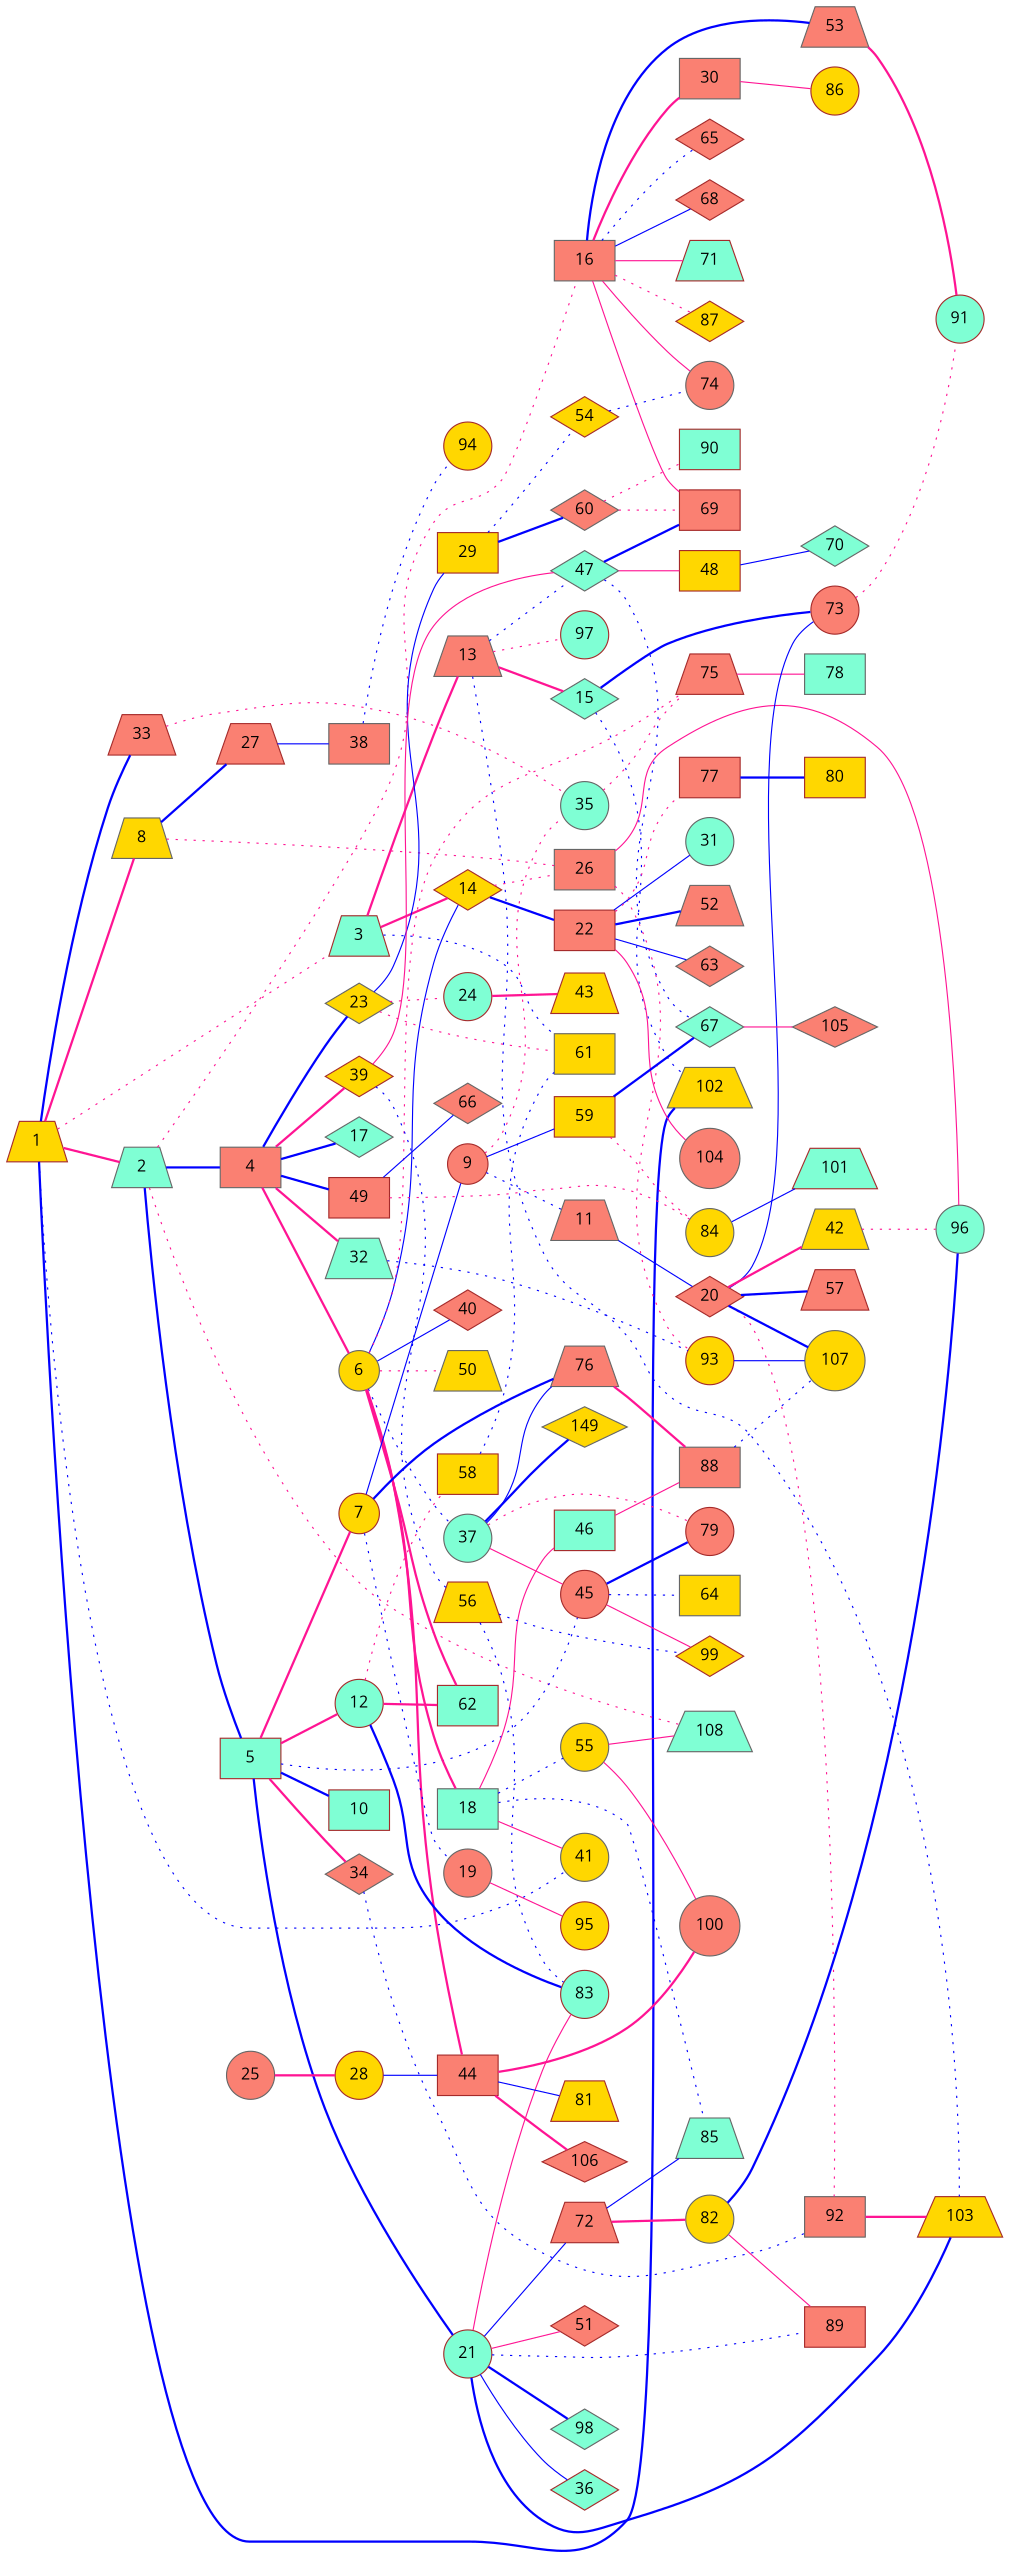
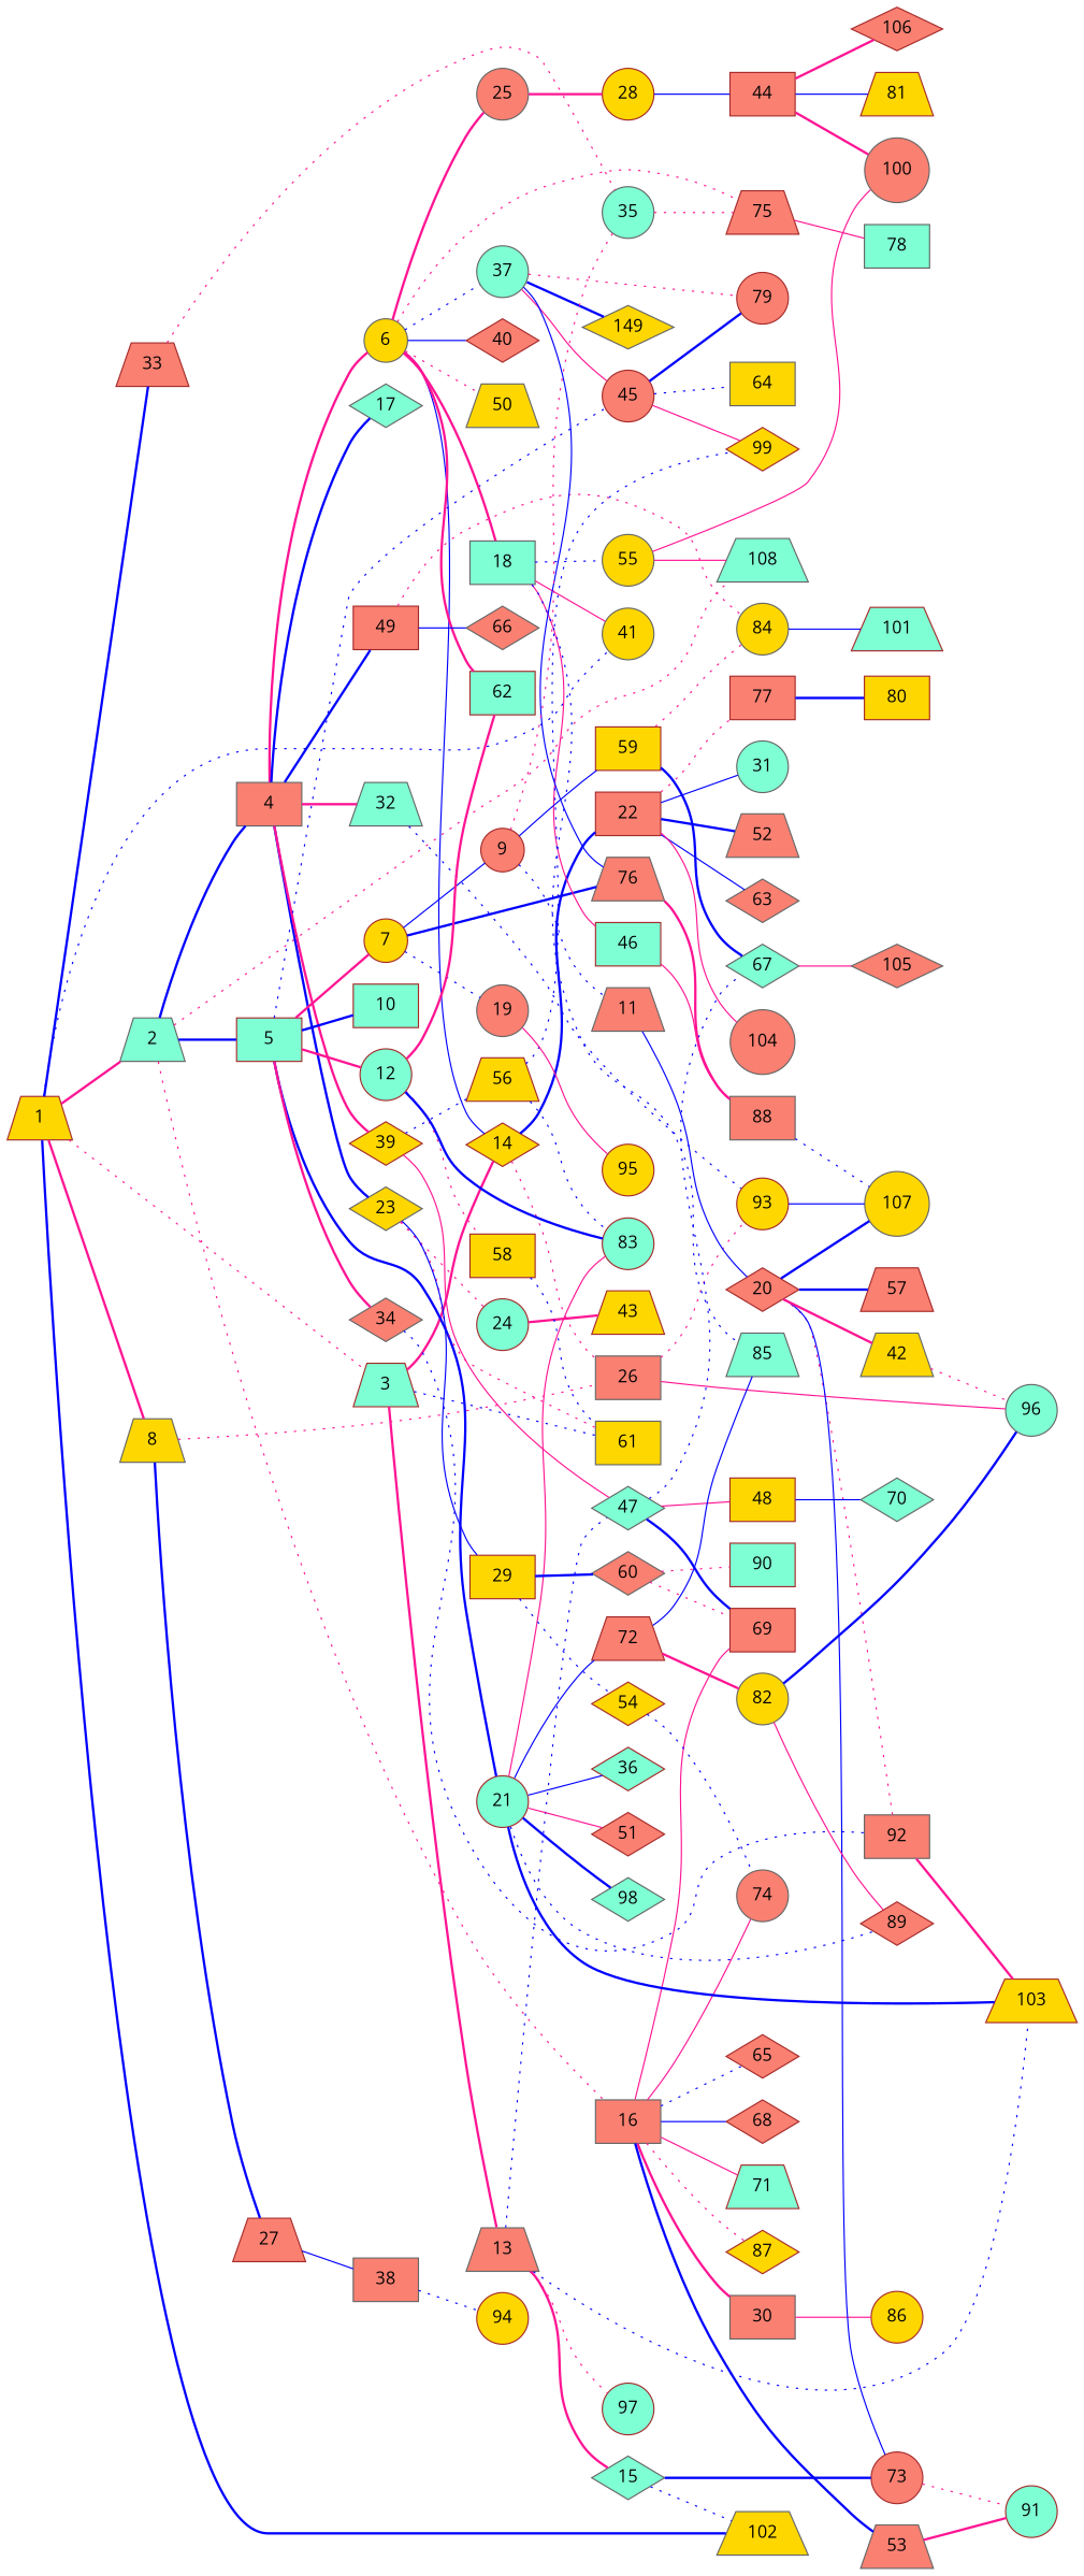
  graph {
    fontname="Open Sans"
    rankdir=LR
    node [color=brown fillcolor=salmon fontname="Open Sans" shape=circle style=filled]
    edge [color=blue fontname="Open Sans" style=bold]
    1 [fillcolor=gold shape=trapezium]
    2 [color=gray40 fillcolor=aquamarine shape=trapezium]
    3 [fillcolor=aquamarine shape=trapezium]
    8 [color=gray40 fillcolor=gold shape=trapezium]
    33 [shape=trapezium]
    41 [color=gray40 fillcolor=gold]
    102 [color=gray40 fillcolor=gold shape=trapezium]
    4 [color=gray40 shape=box]
    5 [fillcolor=aquamarine shape=box]
    16 [color=gray40 shape=box]
    108 [color=gray40 fillcolor=aquamarine shape=trapezium]
    13 [color=gray40 shape=trapezium]
    14 [fillcolor=gold shape=diamond]
    61 [color=gray40 fillcolor=gold shape=box]
    26 [color=gray40 shape=box]
    27 [shape=trapezium]
    35 [color=gray40 fillcolor=aquamarine]
    6 [color=gray40 fillcolor=gold]
    17 [color=gray40 fillcolor=aquamarine shape=diamond]
    23 [color=gray40 fillcolor=gold shape=diamond]
    32 [color=gray40 fillcolor=aquamarine shape=trapezium]
    39 [fillcolor=gold shape=diamond]
    49 [shape=box]
    7 [fillcolor=gold]
    10 [fillcolor=aquamarine shape=box]
    12 [fillcolor=aquamarine]
    21 [fillcolor=aquamarine]
    34 [color=gray40 shape=diamond]
    45
    30 [color=gray40 shape=box]
    53 [color=gray40 shape=trapezium]
    65 [shape=diamond]
    68 [shape=diamond]
    69 [shape=box]
    71 [fillcolor=aquamarine shape=trapezium]
    74 [color=gray40]
    87 [fillcolor=gold shape=diamond]
    15 [color=gray40 fillcolor=aquamarine shape=diamond]
    47 [color=gray40 fillcolor=aquamarine shape=diamond]
    97 [fillcolor=aquamarine]
    103 [fillcolor=gold shape=trapezium]
    22 [shape=box]
    18 [color=gray40 fillcolor=aquamarine shape=box]
    25 [color=gray40]
    37 [color=gray40 fillcolor=aquamarine]
    40 [shape=diamond]
    50 [color=gray40 fillcolor=gold shape=trapezium]
    62 [fillcolor=aquamarine shape=box]
    75 [shape=trapezium]
    24 [fillcolor=aquamarine]
    29 [fillcolor=gold shape=box]
    93 [fillcolor=gold]
    56 [fillcolor=gold shape=trapezium]
    66 [color=gray40 shape=diamond]
    84 [color=gray40 fillcolor=gold]
    9
    19 [color=gray40]
    76 [color=gray40 shape=trapezium]
    58 [fillcolor=gold shape=box]
    83 [fillcolor=aquamarine]
    36 [fillcolor=aquamarine shape=diamond]
    51 [shape=diamond]
    72 [shape=trapezium]
-   89 [shape=box]
+   89 [shape=diamond]
    98 [color=gray40 fillcolor=aquamarine shape=diamond]
    92 [color=gray40 shape=box]
    79
    64 [color=gray40 fillcolor=gold shape=box]
    99 [fillcolor=gold shape=diamond]
    46 [fillcolor=aquamarine shape=box]
    55 [color=gray40 fillcolor=gold]
    85 [color=gray40 fillcolor=aquamarine shape=trapezium]
    28 [fillcolor=gold]
    n74 [color=gray40 fillcolor=gold label=149 shape=diamond]
    78 [color=gray40 fillcolor=aquamarine shape=box]
    11 [color=gray40 shape=trapezium]
    59 [fillcolor=gold shape=box]
    95 [fillcolor=gold]
    88 [color=gray40 shape=box]
    96 [color=gray40 fillcolor=aquamarine]
    38 [color=gray40 shape=box]
    20 [shape=diamond]
    67 [color=gray40 fillcolor=aquamarine shape=diamond]
    73
    42 [color=gray40 fillcolor=gold shape=trapezium]
    57 [shape=trapezium]
    107 [color=gray40 fillcolor=gold]
    48 [fillcolor=gold shape=box]
    31 [color=gray40 fillcolor=aquamarine]
    52 [color=gray40 shape=trapezium]
    63 [color=gray40 shape=diamond]
    77 [shape=box]
    104 [color=gray40]
    91 [fillcolor=aquamarine]
    86 [fillcolor=gold]
    100 [color=gray40]
    82 [color=gray40 fillcolor=gold]
    80 [fillcolor=gold shape=box]
    43 [fillcolor=gold shape=trapezium]
    54 [fillcolor=gold shape=diamond]
    60 [color=gray40 shape=diamond]
    44 [shape=box]
    94 [fillcolor=gold]
    81 [fillcolor=gold shape=trapezium]
    106 [shape=diamond]
    90 [fillcolor=aquamarine shape=box]
    70 [color=gray40 fillcolor=aquamarine shape=diamond]
    105 [color=gray40 shape=diamond]
    101 [fillcolor=aquamarine shape=trapezium]
    1 -- 2 [color=deeppink]
    1 -- 3 [color=deeppink style=dotted]
    1 -- 8 [color=deeppink]
    1 -- 33
    1 -- 41 [style=dotted]
    1 -- 102
    2 -- 4
    2 -- 5
    2 -- 16 [color=deeppink style=dotted]
    2 -- 108 [color=deeppink style=dotted]
    3 -- 13 [color=deeppink]
    3 -- 14 [color=deeppink]
    3 -- 61 [style=dotted]
    8 -- 26 [color=deeppink style=dotted]
    8 -- 27
    33 -- 35 [color=deeppink style=dotted]
    4 -- 6 [color=deeppink]
    4 -- 17
    4 -- 23
    4 -- 32 [color=deeppink]
    4 -- 39 [color=deeppink]
    4 -- 49
    5 -- 7 [color=deeppink]
    5 -- 10
    5 -- 12 [color=deeppink]
    5 -- 21
    5 -- 34 [color=deeppink]
    5 -- 45 [style=dotted]
    16 -- 30 [color=deeppink]
    16 -- 53
    16 -- 65 [style=dotted]
    16 -- 68 [style=solid]
    16 -- 69 [color=deeppink style=solid]
    16 -- 71 [color=deeppink style=solid]
    16 -- 74 [color=deeppink style=solid]
    16 -- 87 [color=deeppink style=dotted]
    13 -- 15 [color=deeppink]
    13 -- 47 [style=dotted]
    13 -- 97 [color=deeppink style=dotted]
    13 -- 103 [style=dotted]
    14 -- 26 [color=deeppink style=dotted]
    14 -- 22
    26 -- 93 [color=deeppink style=dotted]
    26 -- 96 [color=deeppink style=solid]
    27 -- 38 [style=solid]
    35 -- 75 [color=deeppink style=dotted]
    6 -- 14 [style=solid]
    6 -- 18 [color=deeppink]
-   6 -- 44 [color=deeppink]
+   6 -- 25 [color=deeppink]
    6 -- 37 [style=dotted]
    6 -- 40 [style=solid]
    6 -- 50 [color=deeppink style=dotted]
    6 -- 62 [color=deeppink]
    6 -- 75 [color=deeppink style=dotted]
    23 -- 61 [color=deeppink style=dotted]
    23 -- 24 [color=deeppink style=dotted]
    23 -- 29 [style=solid]
    32 -- 93 [style=dotted]
    39 -- 47 [color=deeppink style=solid]
    39 -- 56 [style=dotted]
    49 -- 66 [style=solid]
    49 -- 84 [color=deeppink style=dotted]
    7 -- 9 [style=solid]
    7 -- 19 [style=dotted]
    7 -- 76
    12 -- 62 [color=deeppink]
    12 -- 58 [color=deeppink style=dotted]
    12 -- 83
    21 -- 103
    21 -- 83 [color=deeppink style=solid]
    21 -- 36 [style=solid]
    21 -- 51 [color=deeppink style=solid]
    21 -- 72 [style=solid]
    21 -- 89 [style=dotted]
    21 -- 98
    34 -- 92 [style=dotted]
    45 -- 79
    45 -- 64 [style=dotted]
    45 -- 99 [color=deeppink style=solid]
    30 -- 86 [color=deeppink style=solid]
    53 -- 91 [color=deeppink]
    15 -- 102 [style=dotted]
    15 -- 73
    47 -- 69
    47 -- 67 [style=dotted]
    47 -- 48 [color=deeppink style=solid]
    22 -- 31 [style=solid]
    22 -- 52
    22 -- 63 [style=solid]
    22 -- 77 [color=deeppink style=dotted]
    22 -- 104 [color=deeppink style=solid]
    18 -- 41 [color=deeppink style=solid]
    18 -- 46 [color=deeppink style=solid]
    18 -- 55 [style=dotted]
    18 -- 85 [style=dotted]
    25 -- 28 [color=deeppink]
    37 -- 45 [color=deeppink style=solid]
    37 -- 76 [style=solid]
    37 -- 79 [color=deeppink style=dotted]
    37 -- n74
    75 -- 78 [color=deeppink style=solid]
    24 -- 43 [color=deeppink]
    29 -- 54 [style=dotted]
    29 -- 60
    93 -- 107 [style=solid]
    56 -- 83 [style=dotted]
    56 -- 99 [style=dotted]
    84 -- 101 [style=solid]
    9 -- 35 [color=deeppink style=dotted]
    9 -- 11 [style=dotted]
    9 -- 59 [style=solid]
    19 -- 95 [color=deeppink style=solid]
    76 -- 88 [color=deeppink]
    58 -- 61 [style=dotted]
    72 -- 85 [style=solid]
    72 -- 82 [color=deeppink]
    92 -- 103 [color=deeppink]
    46 -- 88 [color=deeppink style=solid]
    55 -- 108 [color=deeppink style=solid]
    55 -- 100 [color=deeppink style=solid]
    28 -- 44 [style=solid]
    11 -- 20 [style=solid]
    59 -- 84 [color=deeppink style=dotted]
    59 -- 67
    88 -- 107 [style=dotted]
    38 -- 94 [style=dotted]
    20 -- 92 [color=deeppink style=dotted]
    20 -- 73 [style=solid]
    20 -- 42 [color=deeppink]
    20 -- 57
    20 -- 107
    67 -- 105 [color=deeppink style=solid]
    73 -- 91 [color=deeppink style=dotted]
    42 -- 96 [color=deeppink style=dotted]
    48 -- 70 [style=solid]
    77 -- 80
    82 -- 89 [color=deeppink style=solid]
    82 -- 96
    54 -- 74 [style=dotted]
    60 -- 69 [color=deeppink style=dotted]
    60 -- 90 [color=deeppink style=dotted]
    44 -- 100 [color=deeppink]
    44 -- 81 [style=solid]
    44 -- 106 [color=deeppink]
  }
